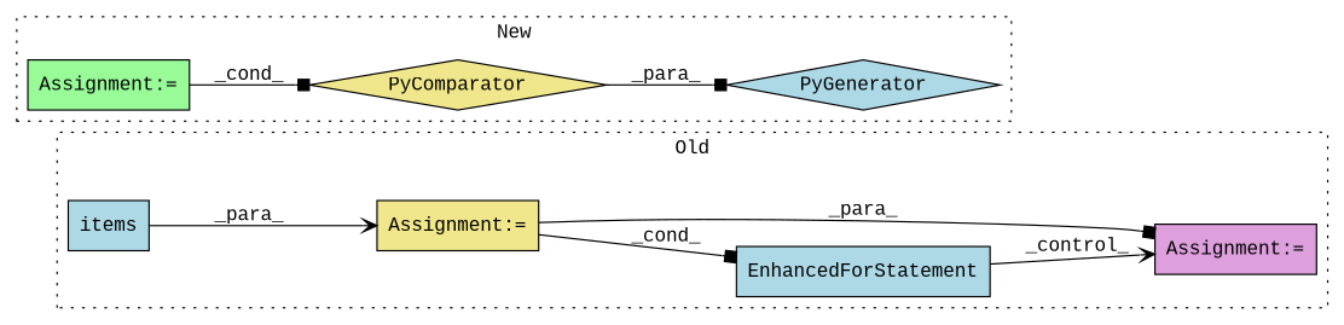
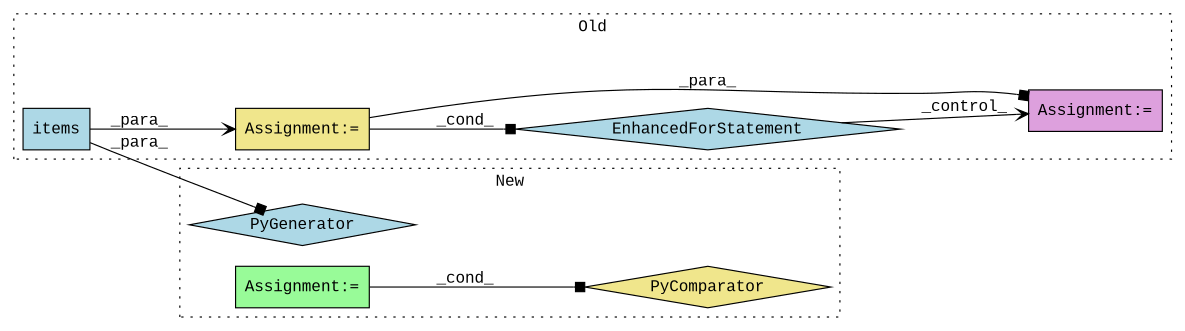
  digraph {
    fontname="Liberation Mono"
    rankdir=LR
    node [a=7 fillcolor=lightblue fontname="Liberation Mono" l=59 s=4383 shape=box style=filled]
    edge [arrowhead=box fontname="Liberation Mono"]
    n1 [a=32 l=7 label=items s=4059]
    n2 [fillcolor=khaki l="67,2" label="Assignment:=" s="3964,4066"]
-   n3 [a=70 l="61,2" label=EnhancedForStatement s="4190,4277"]
+   n3 [a=70 l="61,2" label=EnhancedForStatement s="4190,4277" shape=diamond]
    n4 [fillcolor=plum l="69,2" label="Assignment:=" s="4339,4435"]
    n5 [a=107 l=132 label=PyGenerator s=4316 shape=diamond]
    n6 [fillcolor=palegreen label="Assignment:="]
    n7 [a=113 fillcolor=khaki label=PyComparator shape=diamond]
    subgraph cluster_1 {
      label=Old
      style=dotted
      n1
      n2
      n3
      n4
    }
    subgraph cluster_2 {
      label=New
      style=dotted
      n5
      n6
      n7
    }
    n1 -> n2 [arrowhead=vee label=_para_]
    n2 -> n3 [label=_cond_]
    n2 -> n4 [label=_para_]
    n3 -> n4 [arrowhead=vee label=_control_]
    n6 -> n7 [label=_cond_]
-   n7 -> n5 [label=_para_]
+   n1 -> n5 [label=_para_]
  }
